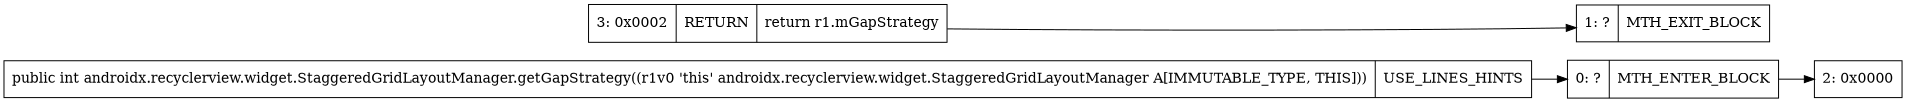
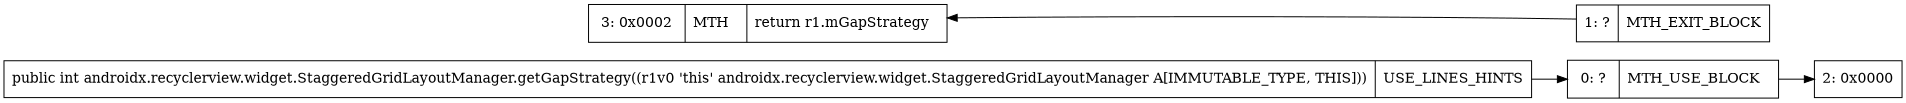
  digraph {
    rankdir=LR
    node [shape=record]
-   n1 [label="{0\:\ ?|MTH_ENTER_BLOCK\l}"]
+   n1 [label="{0\:\ ?|MTH_USE_BLOCK\l}"]
    n2 [label="{2\:\ 0x0000}"]
-   n3 [label="{3\:\ 0x0002|RETURN\l|return r1.mGapStrategy\l}"]
+   n3 [label="{3\:\ 0x0002|MTH\l|return r1.mGapStrategy\l}"]
    n4 [label="{1\:\ ?|MTH_EXIT_BLOCK\l}"]
    n5 [label="{public int androidx.recyclerview.widget.StaggeredGridLayoutManager.getGapStrategy((r1v0 'this' androidx.recyclerview.widget.StaggeredGridLayoutManager A[IMMUTABLE_TYPE, THIS]))  | USE_LINES_HINTS\l}"]
    n1 -> n2
-   n3 -> n4
+   n4 -> n3
    n5 -> n1
  }
